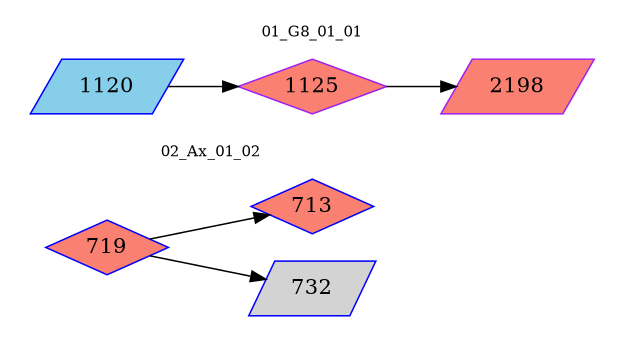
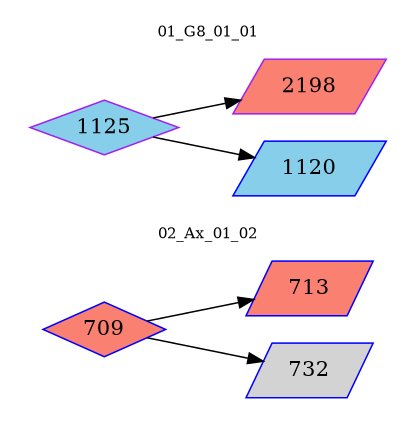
  digraph {
    rankdir=LR
    node [color=blue fillcolor=salmon shape=parallelogram style=filled]
    edge [color=black]
-   n1 [label=719 shape=diamond]
+   n1 [label=709 shape=diamond]
    n2 [fillcolor=lightgrey label=732]
-   n3 [label=713 shape=diamond]
-   n4 [color=purple label=1125 shape=diamond]
+   n3 [label=713]
+   n4 [color=purple fillcolor=skyblue label=1125 shape=diamond]
    n5 [fillcolor=skyblue label=1120]
    n6 [color=purple label=2198]
    subgraph cluster_1 {
      color=white
      fontsize=10
      label="02_Ax_01_02"
      n1
      n2
      n3
    }
    subgraph cluster_2 {
      color=white
      fontsize=10
      label="01_G8_01_01"
      n4
      n5
      n6
    }
    n1 -> n2
    n1 -> n3
-   n5 -> n4
+   n4 -> n5
    n4 -> n6
  }
